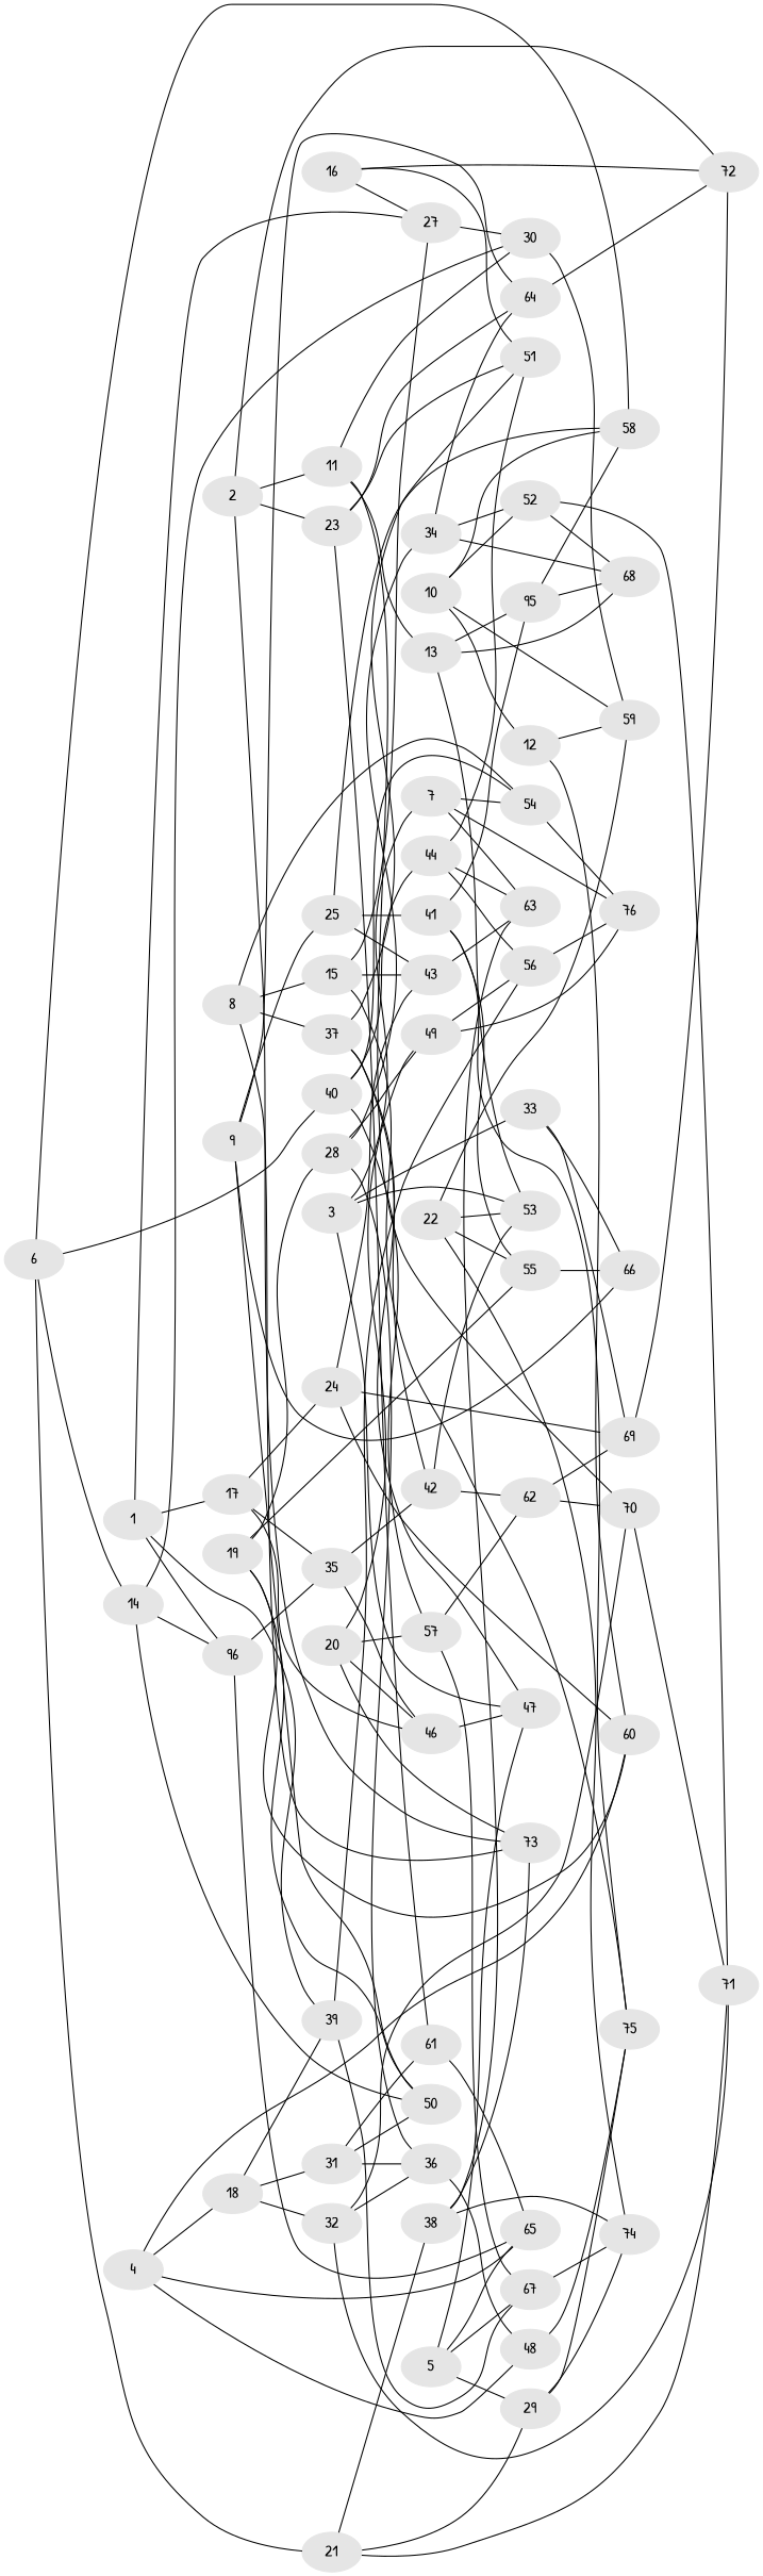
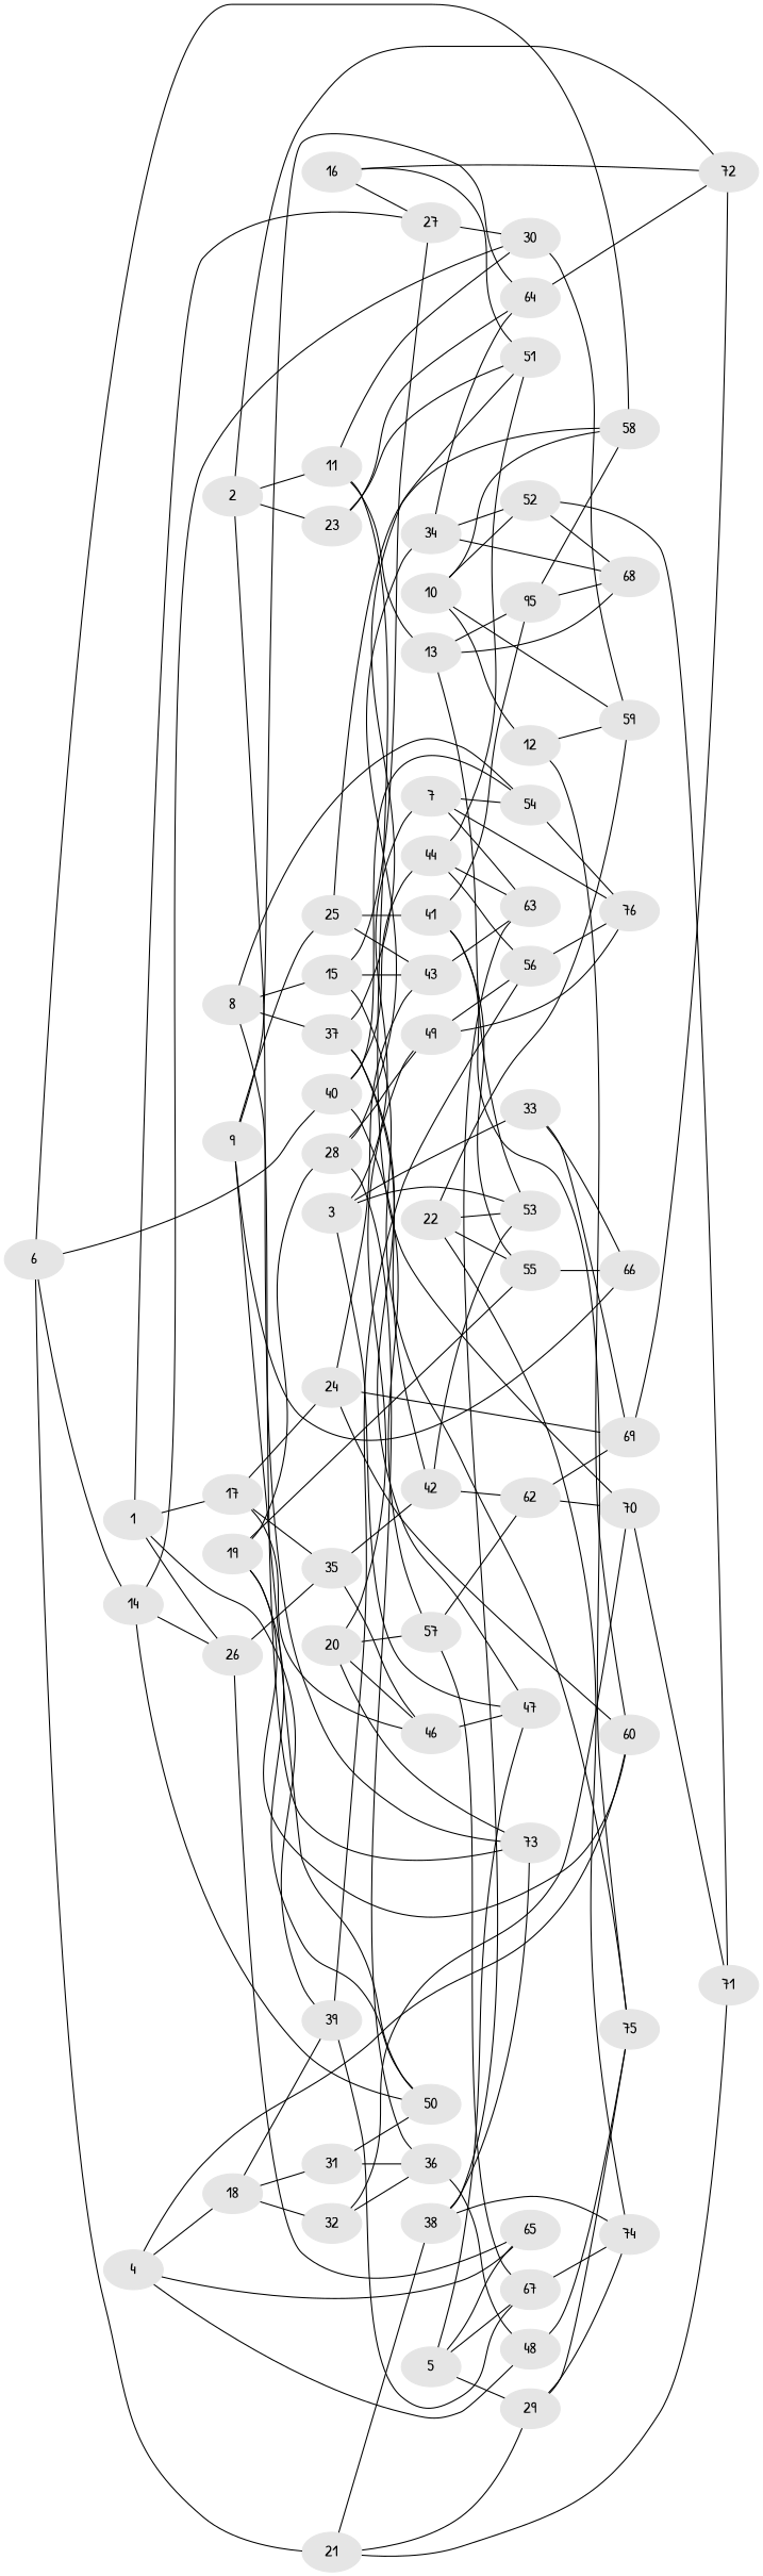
  graph {
    fontname="Patrick Hand"
    rankdir=LR
    node [color=gray90 fontname="Patrick Hand" style=filled]
    edge [fontname="Patrick Hand"]
    1
    17
-   26 [label=96]
+   26
    27
    39
    24
    35
    46
    65
    30
    67
    56
    2
    11
    23
    72
    73
    13
    70
    64
    51
-   61
    3
    7
    33
    47
    53
    54
    63
    76
    66
    69
    4
    18
    48
    60
    31
    32
    75
    5
    29
    74
    6
    14
    21
    40
    58
    50
    38
    71
    57
    44
    8
    15
    37
    43
    42
    9
    25
    41
    10
    12
    52
    59
    68
    n66 [label=95]
    16
    36
    19
    28
    55
    49
    34
    20
    62
    22
    1 -- 17
    1 -- 26
    1 -- 27
    1 -- 39
    17 -- 24
    17 -- 35
    17 -- 46
    26 -- 35
    26 -- 65
    27 -- 30
    39 -- 67
    39 -- 56
    24 -- 69
    24 -- 60
    24 -- 43
    35 -- 46
    35 -- 42
    46 -- 47
    30 -- 59
    67 -- 74
    56 -- 76
    2 -- 11
    2 -- 23
    2 -- 72
    2 -- 73
    11 -- 30
    11 -- 13
    11 -- 70
    23 -- 64
    23 -- 51
-   23 -- 61
    13 -- 53
    13 -- 68
    13 -- n66
    70 -- 71
    64 -- 72
-   61 -- 65
    3 -- 7
    3 -- 33
    3 -- 47
    3 -- 53
    7 -- 54
    7 -- 63
    7 -- 76
    33 -- 66
    33 -- 69
    54 -- 76
    69 -- 72
    4 -- 65
    4 -- 18
    4 -- 48
    4 -- 60
    18 -- 39
    18 -- 31
    18 -- 32
    48 -- 75
-   31 -- 61
    31 -- 50
    31 -- 36
    32 -- 70
-   32 -- 71
    32 -- 36
    5 -- 65
    5 -- 67
    5 -- 47
    5 -- 29
    29 -- 75
    29 -- 74
    6 -- 14
    6 -- 21
    6 -- 40
    6 -- 58
    14 -- 26
    14 -- 30
    14 -- 50
    21 -- 29
    21 -- 38
    21 -- 71
    40 -- 54
    40 -- 57
    40 -- 44
    38 -- 73
    38 -- 63
    38 -- 74
    57 -- 67
    57 -- 62
    44 -- 56
    44 -- 51
    44 -- 63
    8 -- 73
    8 -- 54
    8 -- 15
    8 -- 37
    15 -- 27
    15 -- 75
    15 -- 43
    37 -- 51
    37 -- 47
    37 -- 42
    43 -- 63
    42 -- 53
    42 -- 62
    9 -- 64
    9 -- 66
    9 -- 50
    9 -- 25
    25 -- 58
    25 -- 43
    25 -- 41
    41 -- 75
    41 -- n66
    41 -- 55
    10 -- 58
    10 -- 12
    10 -- 52
    10 -- 59
    12 -- 60
    12 -- 59
    52 -- 71
    52 -- 68
    n66 -- 58
    n66 -- 68
    16 -- 27
    16 -- 72
    16 -- 51
    36 -- 48
    19 -- 60
    19 -- 50
    19 -- 28
    19 -- 55
    28 -- 36
    28 -- 49
    28 -- 34
    55 -- 66
    49 -- 56
    49 -- 76
    34 -- 64
    34 -- 52
    34 -- 68
    20 -- 46
    20 -- 73
    20 -- 57
    20 -- 49
    62 -- 70
    62 -- 69
    22 -- 53
    22 -- 74
    22 -- 59
    22 -- 55
  }
